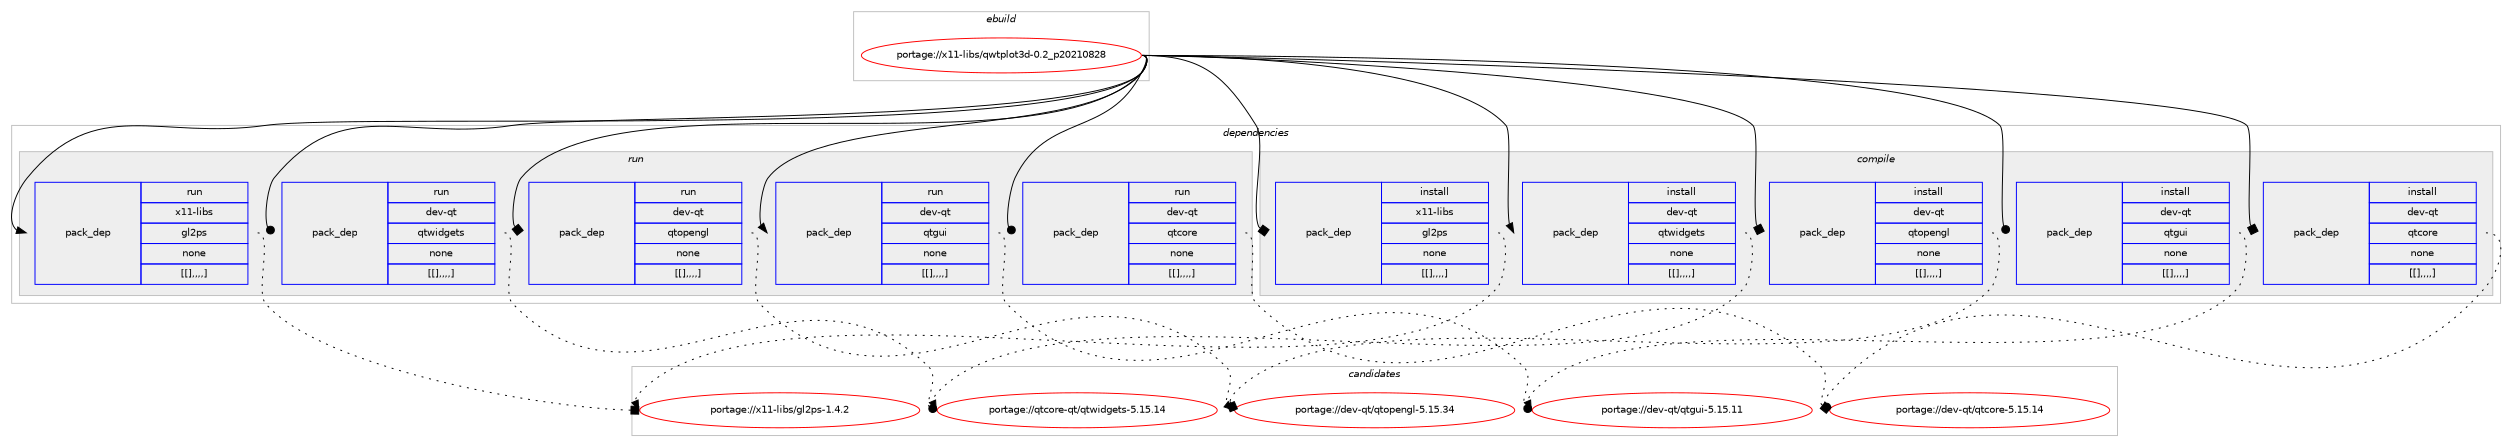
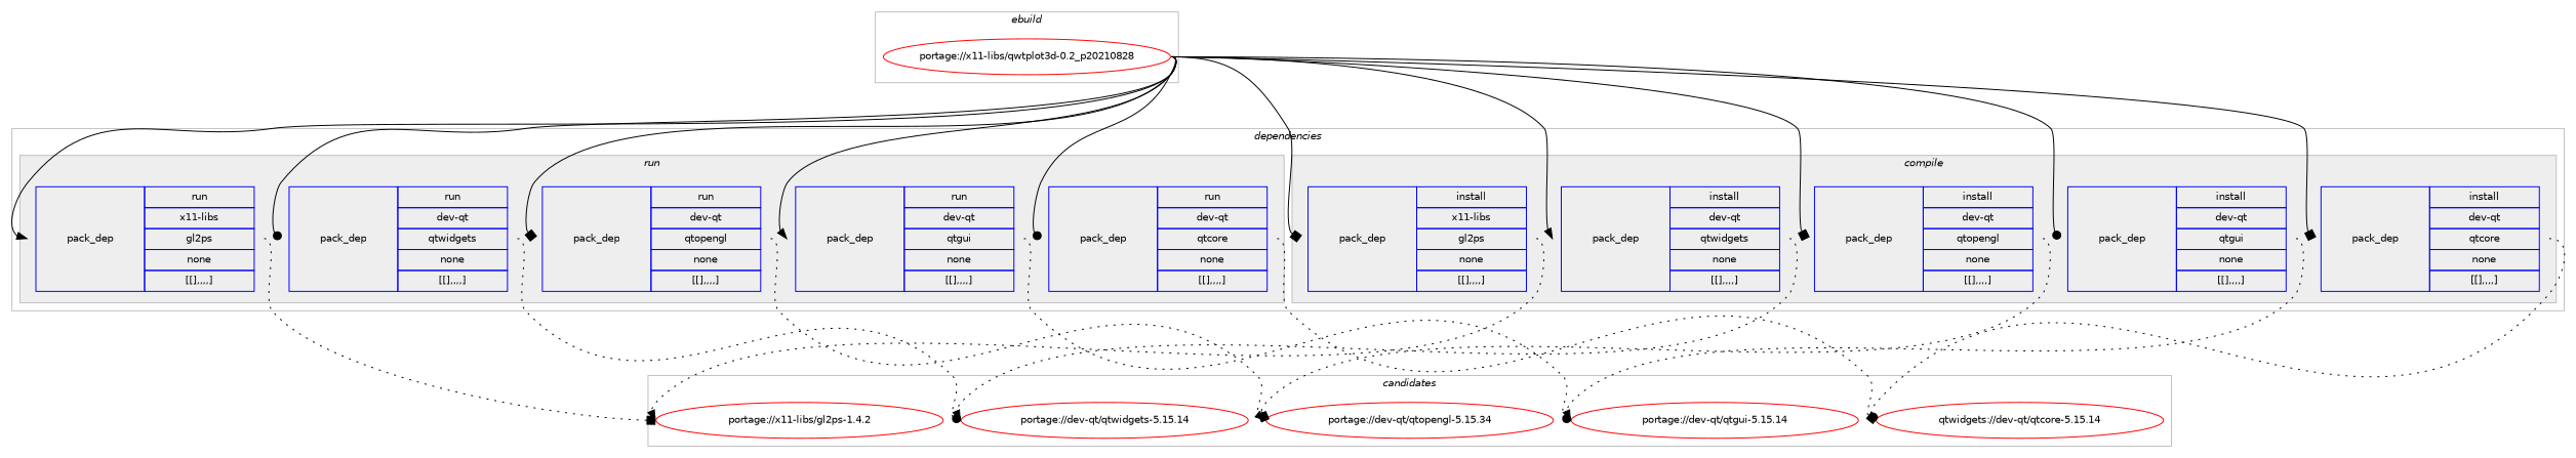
  digraph {
    compound=true
    concentrate=true
    fontname=Helvetica
    fontsize=10
    newrank=true
    rankdir=TB
    ranksep=1.5
    node [color=blue fontname=Helvetica fontsize=10 shape=none]
    edge [arrowhead=box headport=w style=solid tailport=e weight=20]
    n1 [color=red label="portage://x11-libs/qwtplot3d-0.2_p20210828" width=4 shape=""]
    n2 [label=<<TABLE BORDER="0" CELLBORDER="1" CELLSPACING="0" CELLPADDING="4" WIDTH="220"><TR><TD ROWSPAN="6" CELLPADDING="30">pack_dep</TD></TR><TR><TD WIDTH="110">install</TD></TR><TR><TD>dev-qt</TD></TR><TR><TD>qtcore</TD></TR><TR><TD>none</TD></TR><TR><TD>[[],,,,]</TD></TR></TABLE>>]
    n3 [label=<<TABLE BORDER="0" CELLBORDER="1" CELLSPACING="0" CELLPADDING="4" WIDTH="220"><TR><TD ROWSPAN="6" CELLPADDING="30">pack_dep</TD></TR><TR><TD WIDTH="110">install</TD></TR><TR><TD>dev-qt</TD></TR><TR><TD>qtgui</TD></TR><TR><TD>none</TD></TR><TR><TD>[[],,,,]</TD></TR></TABLE>>]
    n4 [label=<<TABLE BORDER="0" CELLBORDER="1" CELLSPACING="0" CELLPADDING="4" WIDTH="220"><TR><TD ROWSPAN="6" CELLPADDING="30">pack_dep</TD></TR><TR><TD WIDTH="110">install</TD></TR><TR><TD>dev-qt</TD></TR><TR><TD>qtopengl</TD></TR><TR><TD>none</TD></TR><TR><TD>[[],,,,]</TD></TR></TABLE>>]
    n5 [label=<<TABLE BORDER="0" CELLBORDER="1" CELLSPACING="0" CELLPADDING="4" WIDTH="220"><TR><TD ROWSPAN="6" CELLPADDING="30">pack_dep</TD></TR><TR><TD WIDTH="110">install</TD></TR><TR><TD>dev-qt</TD></TR><TR><TD>qtwidgets</TD></TR><TR><TD>none</TD></TR><TR><TD>[[],,,,]</TD></TR></TABLE>>]
    n6 [label=<<TABLE BORDER="0" CELLBORDER="1" CELLSPACING="0" CELLPADDING="4" WIDTH="220"><TR><TD ROWSPAN="6" CELLPADDING="30">pack_dep</TD></TR><TR><TD WIDTH="110">install</TD></TR><TR><TD>x11-libs</TD></TR><TR><TD>gl2ps</TD></TR><TR><TD>none</TD></TR><TR><TD>[[],,,,]</TD></TR></TABLE>>]
    n7 [label=<<TABLE BORDER="0" CELLBORDER="1" CELLSPACING="0" CELLPADDING="4" WIDTH="220"><TR><TD ROWSPAN="6" CELLPADDING="30">pack_dep</TD></TR><TR><TD WIDTH="110">run</TD></TR><TR><TD>dev-qt</TD></TR><TR><TD>qtcore</TD></TR><TR><TD>none</TD></TR><TR><TD>[[],,,,]</TD></TR></TABLE>>]
    n8 [label=<<TABLE BORDER="0" CELLBORDER="1" CELLSPACING="0" CELLPADDING="4" WIDTH="220"><TR><TD ROWSPAN="6" CELLPADDING="30">pack_dep</TD></TR><TR><TD WIDTH="110">run</TD></TR><TR><TD>dev-qt</TD></TR><TR><TD>qtgui</TD></TR><TR><TD>none</TD></TR><TR><TD>[[],,,,]</TD></TR></TABLE>>]
    n9 [label=<<TABLE BORDER="0" CELLBORDER="1" CELLSPACING="0" CELLPADDING="4" WIDTH="220"><TR><TD ROWSPAN="6" CELLPADDING="30">pack_dep</TD></TR><TR><TD WIDTH="110">run</TD></TR><TR><TD>dev-qt</TD></TR><TR><TD>qtopengl</TD></TR><TR><TD>none</TD></TR><TR><TD>[[],,,,]</TD></TR></TABLE>>]
    n10 [label=<<TABLE BORDER="0" CELLBORDER="1" CELLSPACING="0" CELLPADDING="4" WIDTH="220"><TR><TD ROWSPAN="6" CELLPADDING="30">pack_dep</TD></TR><TR><TD WIDTH="110">run</TD></TR><TR><TD>dev-qt</TD></TR><TR><TD>qtwidgets</TD></TR><TR><TD>none</TD></TR><TR><TD>[[],,,,]</TD></TR></TABLE>>]
    n11 [label=<<TABLE BORDER="0" CELLBORDER="1" CELLSPACING="0" CELLPADDING="4" WIDTH="220"><TR><TD ROWSPAN="6" CELLPADDING="30">pack_dep</TD></TR><TR><TD WIDTH="110">run</TD></TR><TR><TD>x11-libs</TD></TR><TR><TD>gl2ps</TD></TR><TR><TD>none</TD></TR><TR><TD>[[],,,,]</TD></TR></TABLE>>]
-   n12 [color=red label="portage://dev-qt/qtcore-5.15.14" width=4 shape=""]
-   n13 [color=red label="portage://dev-qt/qtgui-5.15.11" width=4 shape=""]
+   n12 [color=red label="qtwidgets://dev-qt/qtcore-5.15.14" width=4 shape=""]
+   n13 [color=red label="portage://dev-qt/qtgui-5.15.14" width=4 shape=""]
    n14 [color=red label="portage://dev-qt/qtopengl-5.15.34" width=4 shape=""]
-   n15 [color=red label="portage://qtcore-qt/qtwidgets-5.15.14" width=4 shape=""]
+   n15 [color=red label="portage://dev-qt/qtwidgets-5.15.14" width=4 shape=""]
    n16 [color=red label="portage://x11-libs/gl2ps-1.4.2" width=4 shape=""]
    subgraph cluster_1 {
      color=gray
      label=<<i>ebuild</i>>
      n1
    }
    subgraph cluster_2 {
      color=gray
      label=<<i>dependencies</i>>
      subgraph cluster_3 {
        color=gray
        fillcolor="#eeeeee"
        label=<<i>compile</i>>
        style=filled
        subgraph sub_4 {
          color=gray
          fillcolor="#eeeeee"
          label=<<i>compile</i>>
          style=filled
          n2
        }
        subgraph sub_5 {
          color=gray
          fillcolor="#eeeeee"
          label=<<i>compile</i>>
          style=filled
          n3
        }
        subgraph sub_6 {
          color=gray
          fillcolor="#eeeeee"
          label=<<i>compile</i>>
          style=filled
          n4
        }
        subgraph sub_7 {
          color=gray
          fillcolor="#eeeeee"
          label=<<i>compile</i>>
          style=filled
          n5
        }
        subgraph sub_8 {
          color=gray
          fillcolor="#eeeeee"
          label=<<i>compile</i>>
          style=filled
          n6
        }
      }
      subgraph cluster_9 {
        color=gray
        fillcolor="#eeeeee"
        label=<<i>compile and run</i>>
        style=filled
      }
      subgraph cluster_10 {
        color=gray
        fillcolor="#eeeeee"
        label=<<i>run</i>>
        style=filled
        subgraph sub_11 {
          color=gray
          fillcolor="#eeeeee"
          label=<<i>run</i>>
          style=filled
          n7
        }
        subgraph sub_12 {
          color=gray
          fillcolor="#eeeeee"
          label=<<i>run</i>>
          style=filled
          n8
        }
        subgraph sub_13 {
          color=gray
          fillcolor="#eeeeee"
          label=<<i>run</i>>
          style=filled
          n9
        }
        subgraph sub_14 {
          color=gray
          fillcolor="#eeeeee"
          label=<<i>run</i>>
          style=filled
          n10
        }
        subgraph sub_15 {
          color=gray
          fillcolor="#eeeeee"
          label=<<i>run</i>>
          style=filled
          n11
        }
      }
    }
    subgraph cluster_16 {
      color=gray
      label=<<i>candidates</i>>
      rank=same
      subgraph sub_17 {
        color=black
        label=<<i>candidates</i>>
        nodesep=1
        rank=same
        n12
      }
      subgraph sub_18 {
        color=black
        label=<<i>candidates</i>>
        nodesep=1
        rank=same
        n13
      }
      subgraph sub_19 {
        color=black
        label=<<i>candidates</i>>
        nodesep=1
        rank=same
        n14
      }
      subgraph sub_20 {
        color=black
        label=<<i>candidates</i>>
        nodesep=1
        rank=same
        n15
      }
      subgraph sub_21 {
        color=black
        label=<<i>candidates</i>>
        nodesep=1
        rank=same
        n16
      }
      subgraph sub_22 {
        color=black
        label=<<i>candidates</i>>
        nodesep=1
        rank=same
        n12
      }
      subgraph sub_23 {
        color=black
        label=<<i>candidates</i>>
        nodesep=1
        rank=same
        n13
      }
      subgraph sub_24 {
        color=black
        label=<<i>candidates</i>>
        nodesep=1
        rank=same
        n14
      }
      subgraph sub_25 {
        color=black
        label=<<i>candidates</i>>
        nodesep=1
        rank=same
        n15
      }
      subgraph sub_26 {
        color=black
        label=<<i>candidates</i>>
        nodesep=1
        rank=same
        n16
      }
    }
    n1 -> n2
    n1 -> n3 [arrowhead=dot]
    n1 -> n4
    n1 -> n5 [arrowhead=normal]
    n1 -> n6
    n1 -> n7 [arrowhead=dot]
    n1 -> n8 [arrowhead=normal]
    n1 -> n9
    n1 -> n10 [arrowhead=dot]
    n1 -> n11 [arrowhead=normal]
    n2 -> n12 [arrowhead=dot style=dotted weight=100]
    n3 -> n13 [arrowhead=normal style=dotted weight=100]
    n4 -> n14 [style=dotted weight=100]
    n5 -> n15 [arrowhead=normal style=dotted weight=100]
    n6 -> n16 [arrowhead=normal style=dotted weight=100]
    n7 -> n12 [style=dotted weight=100]
    n8 -> n13 [arrowhead=dot style=dotted weight=100]
    n9 -> n14 [arrowhead=normal style=dotted weight=100]
    n10 -> n15 [arrowhead=dot style=dotted weight=100]
    n11 -> n16 [style=dotted weight=100]
  }
